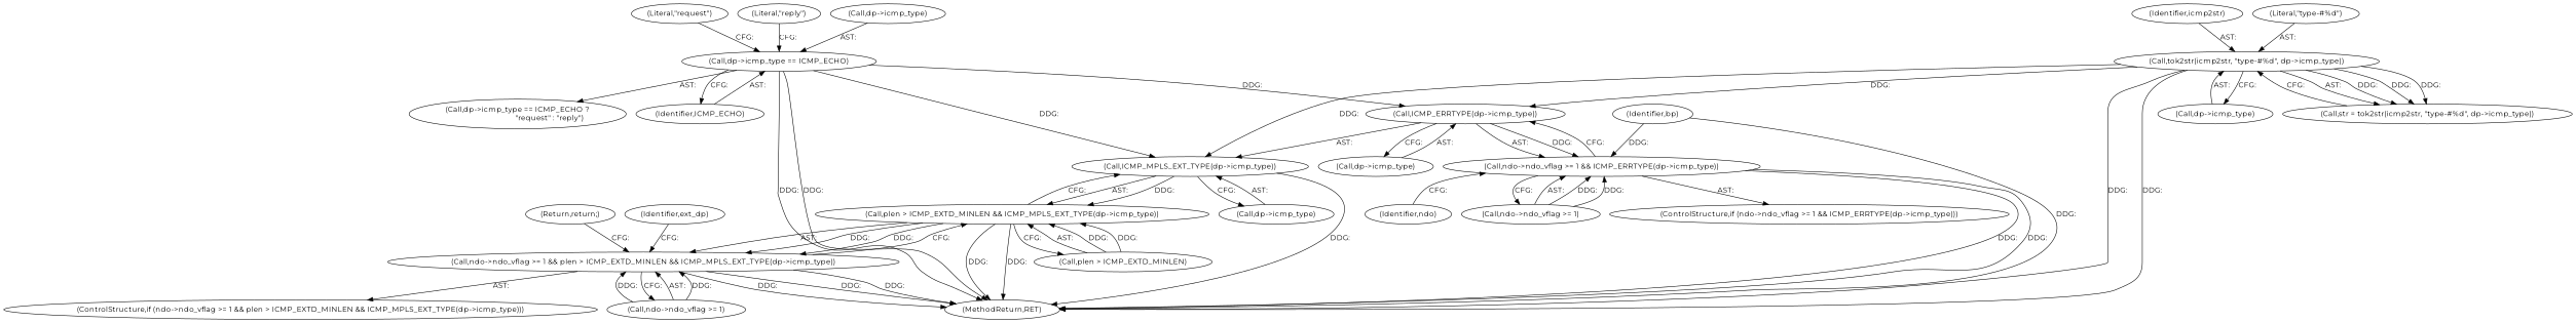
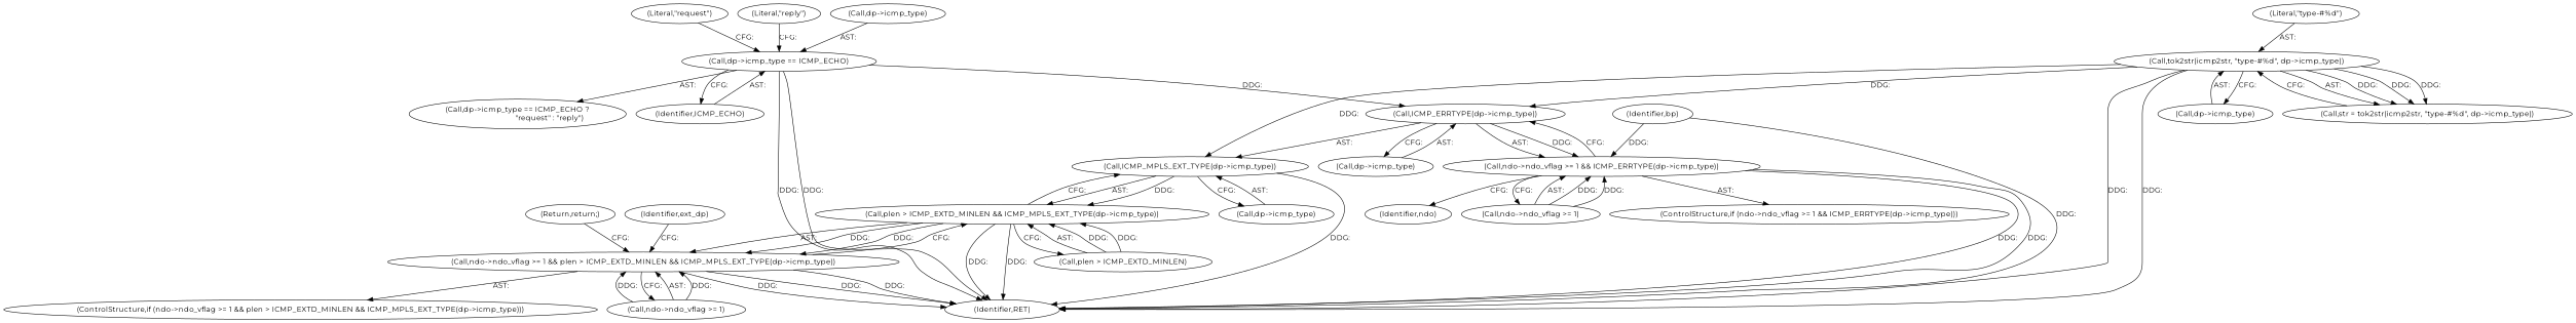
  digraph {
    fontname=Montserrat
    node [fontname=Montserrat]
    edge [fontname=Montserrat]
    n1 [label="(Call,ICMP_ERRTYPE(dp->icmp_type))"]
    n2 [label="(Call,ndo->ndo_vflag >= 1 && ICMP_ERRTYPE(dp->icmp_type))"]
    n3 [label="(Call,ICMP_MPLS_EXT_TYPE(dp->icmp_type))"]
    n4 [label="(Call,dp->icmp_type)"]
-   n5 [label="(MethodReturn,RET)"]
+   n5 [label="(Identifier,RET)"]
    n6 [label="(ControlStructure,if (ndo->ndo_vflag >= 1 && ICMP_ERRTYPE(dp->icmp_type)))"]
    n7 [label="(Call,ndo->ndo_vflag >= 1)"]
    n8 [label="(Call,plen > ICMP_EXTD_MINLEN && ICMP_MPLS_EXT_TYPE(dp->icmp_type))"]
    n9 [label="(Call,dp->icmp_type)"]
    n10 [label="(Call,dp->icmp_type == ICMP_ECHO)"]
    n11 [label="(Call,dp->icmp_type == ICMP_ECHO ?\n                               \"request\" : \"reply\")"]
    n12 [label="(Identifier,ICMP_ECHO)"]
    n13 [label="(Call,tok2str(icmp2str, \"type-#%d\", dp->icmp_type))"]
    n14 [label="(Call,dp->icmp_type)"]
    n15 [label="(Call,str = tok2str(icmp2str, \"type-#%d\", dp->icmp_type))"]
    n16 [label="(Call,ndo->ndo_vflag >= 1 && plen > ICMP_EXTD_MINLEN && ICMP_MPLS_EXT_TYPE(dp->icmp_type))"]
    n17 [label="(Call,plen > ICMP_EXTD_MINLEN)"]
    n18 [label="(ControlStructure,if (ndo->ndo_vflag >= 1 && plen > ICMP_EXTD_MINLEN && ICMP_MPLS_EXT_TYPE(dp->icmp_type)))"]
    n19 [label="(Call,ndo->ndo_vflag >= 1)"]
    n20 [label="(Return,return;)"]
    n21 [label="(Identifier,ndo)"]
-   n22 [label="(Identifier,icmp2str)"]
    n23 [label="(Call,dp->icmp_type)"]
    n24 [label="(Literal,\"request\")"]
    n25 [label="(Identifier,ext_dp)"]
    n26 [label="(Literal,\"reply\")"]
    n27 [label="(Literal,\"type-#%d\")"]
    n28 [label="(Identifier,bp)"]
    n1 -> n2 [label="AST: "]
    n1 -> n2 [label="DDG: "]
    n1 -> n3 [label="AST: "]
    n1 -> n4 [label="CFG: "]
    n2 -> n1 [label="CFG: "]
    n2 -> n5 [label="DDG: "]
    n2 -> n5 [label="DDG: "]
    n2 -> n6 [label="AST: "]
    n2 -> n7 [label="CFG: "]
    n3 -> n5 [label="DDG: "]
    n3 -> n8 [label="AST: "]
    n3 -> n8 [label="DDG: "]
    n3 -> n9 [label="CFG: "]
    n4 -> n1 [label="AST: "]
    n7 -> n2 [label="AST: "]
    n7 -> n2 [label="DDG: "]
    n7 -> n2 [label="DDG: "]
    n8 -> n3 [label="CFG: "]
    n8 -> n5 [label="DDG: "]
    n8 -> n5 [label="DDG: "]
    n8 -> n16 [label="AST: "]
    n8 -> n16 [label="DDG: "]
    n8 -> n16 [label="DDG: "]
    n8 -> n17 [label="CFG: "]
    n9 -> n3 [label="AST: "]
    n10 -> n1 [label="DDG: "]
-   n10 -> n3 [label="DDG: "]
    n10 -> n5 [label="DDG: "]
    n10 -> n5 [label="DDG: "]
    n10 -> n11 [label="AST: "]
    n10 -> n12 [label="CFG: "]
    n12 -> n10 [label="AST: "]
    n13 -> n1 [label="DDG: "]
    n13 -> n3 [label="DDG: "]
    n13 -> n5 [label="DDG: "]
    n13 -> n5 [label="DDG: "]
    n13 -> n14 [label="CFG: "]
    n13 -> n15 [label="AST: "]
    n13 -> n15 [label="DDG: "]
    n13 -> n15 [label="DDG: "]
    n13 -> n15 [label="DDG: "]
    n14 -> n13 [label="AST: "]
    n15 -> n13 [label="CFG: "]
    n16 -> n5 [label="DDG: "]
    n16 -> n5 [label="DDG: "]
    n16 -> n5 [label="DDG: "]
    n16 -> n8 [label="CFG: "]
    n16 -> n18 [label="AST: "]
    n16 -> n19 [label="CFG: "]
    n17 -> n8 [label="AST: "]
    n17 -> n8 [label="DDG: "]
    n17 -> n8 [label="DDG: "]
    n19 -> n16 [label="AST: "]
    n19 -> n16 [label="DDG: "]
    n19 -> n16 [label="DDG: "]
    n20 -> n16 [label="CFG: "]
-   n21 -> n2 [label="CFG: "]
-   n22 -> n13 [label="AST: "]
+   n2 -> n21 [label="CFG: "]
    n23 -> n10 [label="AST: "]
    n24 -> n10 [label="CFG: "]
    n25 -> n16 [label="CFG: "]
    n26 -> n10 [label="CFG: "]
    n27 -> n13 [label="AST: "]
    n28 -> n2 [label="DDG: "]
    n28 -> n5 [label="DDG: "]
  }
